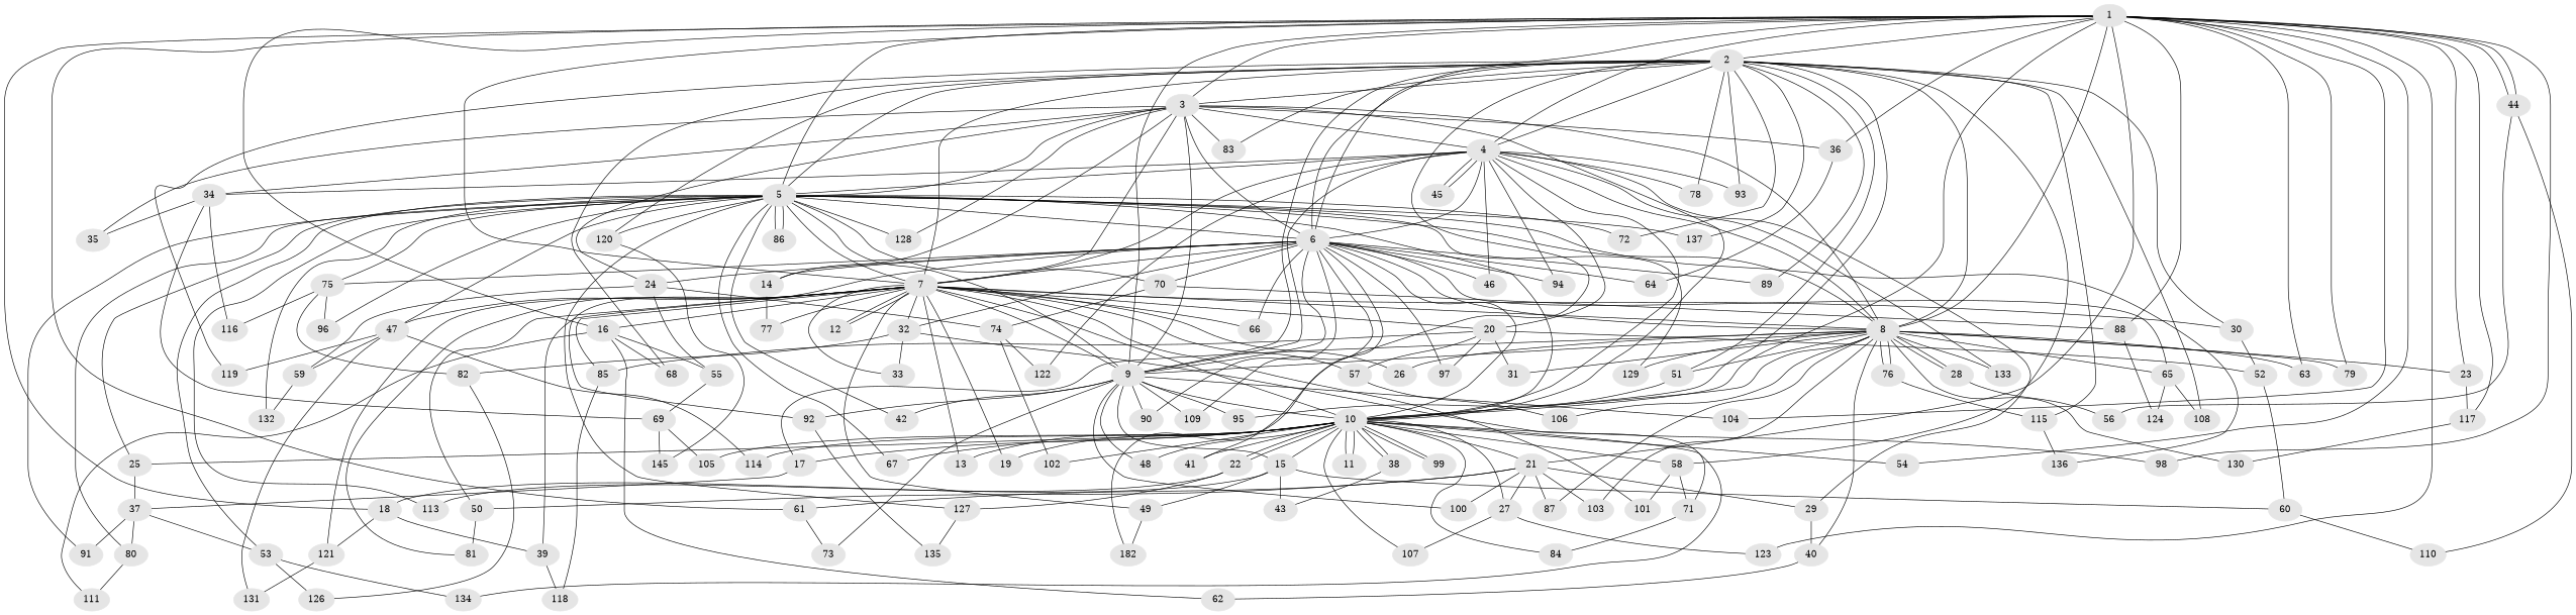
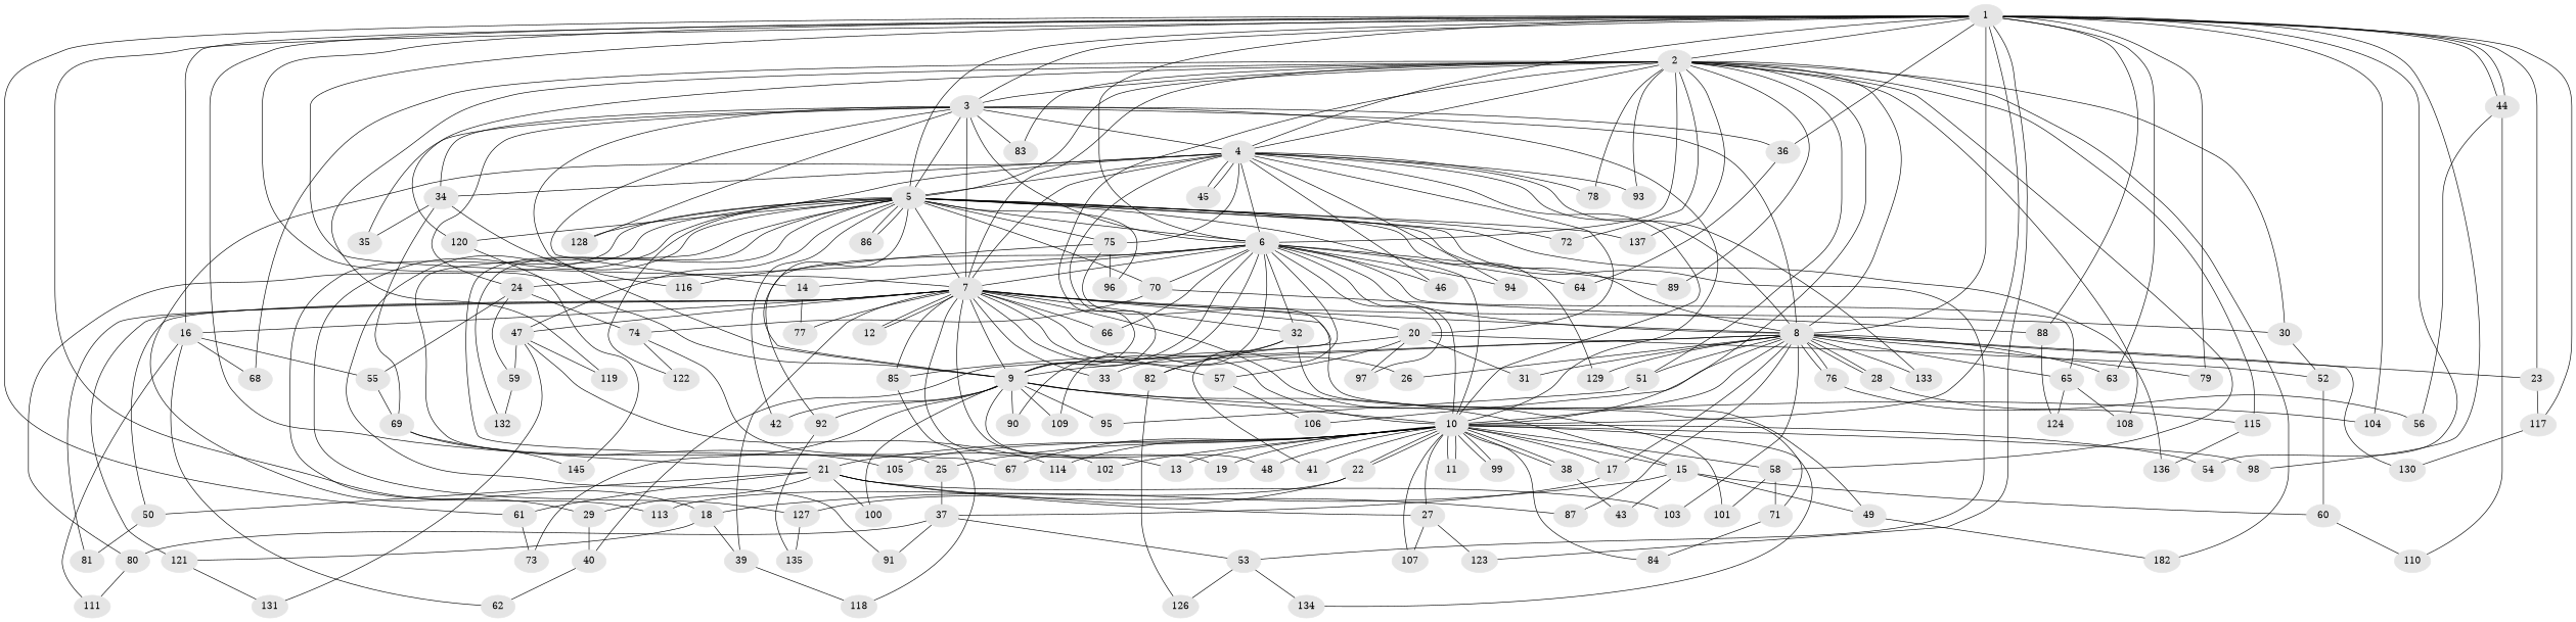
  graph {
    node [color=gray90 style=filled]
    1
    2
    3
    4
    5
    6
    7
    8
    9
    10
    16
    18
    21
    23
    36
    44
    54
    61
    63
    79
    88
    98
    104
    117
    123
    30
    51
    58
    68
    72
    78
    83
    89
    93
    108
    n36 [label=182]
    115
    119
    120
    137
    14
    24
    34
    35
    128
    20
    29
    45
    46
    75
    94
    122
    133
    25
    42
    47
    53
    67
    70
    80
    86
    91
    96
    113
    127
    129
    132
    136
    32
    41
    64
    65
    66
    90
    92
    97
    109
    12
    13
    19
    26
    33
    39
    49
    50
    57
    77
    81
    85
    101
    121
    17
    28
    31
    40
    76
    87
    103
    106
    130
    15
    48
    73
    95
    100
    11
    22
    27
    38
    84
    99
    102
    105
    107
    114
    134
    55
    62
    111
    56
    110
    124
    52
    71
    n125 [label=145]
    59
    74
    69
    116
    82
    37
    131
    126
    135
    118
    43
    60
    1 -- 2
    1 -- 3
    1 -- 4
    1 -- 5
    1 -- 6
    1 -- 7
    1 -- 8
    1 -- 9
    1 -- 10
    1 -- 16
    1 -- 18
    1 -- 21
    1 -- 23
    1 -- 36
    1 -- 44
    1 -- 44
    1 -- 54
    1 -- 61
    1 -- 63
    1 -- 79
    1 -- 88
    1 -- 98
    1 -- 104
    1 -- 117
    1 -- 123
    2 -- 3
    2 -- 4
    2 -- 5
    2 -- 6
    2 -- 7
    2 -- 8
    2 -- 9
    2 -- 10
    2 -- 30
    2 -- 51
    2 -- 58
    2 -- 68
    2 -- 72
    2 -- 78
    2 -- 83
    2 -- 89
    2 -- 93
    2 -- 108
    2 -- n36
    2 -- 115
    2 -- 119
    2 -- 120
    2 -- 137
    3 -- 4
    3 -- 5
    3 -- 6
    3 -- 7
    3 -- 8
    3 -- 9
    3 -- 10
    3 -- 36
    3 -- 83
    3 -- 14
    3 -- 24
    3 -- 34
    3 -- 35
    3 -- 128
    4 -- 5
    4 -- 6
    4 -- 7
    4 -- 8
    4 -- 9
    4 -- 10
    4 -- 78
    4 -- 93
    4 -- 34
    4 -- 20
    4 -- 29
    4 -- 45
    4 -- 45
    4 -- 46
-   6 -- 75
+   4 -- 75
    4 -- 94
    4 -- 122
    4 -- 133
    5 -- 6
    5 -- 7
    5 -- 8
    5 -- 9
    5 -- 10
    5 -- 72
    5 -- 120
    5 -- 137
    5 -- 128
    5 -- 75
    5 -- 25
    5 -- 42
    5 -- 47
    5 -- 53
    5 -- 67
    5 -- 70
    5 -- 80
    5 -- 86
    5 -- 86
    5 -- 91
    5 -- 96
    5 -- 113
    5 -- 127
    5 -- 129
    5 -- 132
    5 -- 136
    6 -- 7
    6 -- 8
    6 -- 9
    6 -- 10
    6 -- 89
    6 -- 14
    6 -- 24
    6 -- 46
    6 -- 94
    6 -- 70
    6 -- 32
    6 -- 41
    6 -- 64
    6 -- 65
    6 -- 66
    6 -- 90
    6 -- 92
    6 -- 97
    6 -- 109
    7 -- 8
    7 -- 9
    7 -- 10
    7 -- 16
    7 -- 30
    7 -- 20
    7 -- 47
    7 -- 32
    7 -- 66
    7 -- 12
    7 -- 12
    7 -- 13
    7 -- 19
    7 -- 26
    7 -- 33
    7 -- 39
    7 -- 49
    7 -- 50
    7 -- 57
    7 -- 77
    7 -- 81
    7 -- 85
    7 -- 101
    7 -- 121
    8 -- 9
    8 -- 10
    8 -- 23
    8 -- 63
    8 -- 79
    8 -- 51
    8 -- 133
    8 -- 129
    8 -- 65
    8 -- 26
    8 -- 17
    8 -- 28
    8 -- 28
    8 -- 31
    8 -- 40
    8 -- 76
    8 -- 76
    8 -- 87
    8 -- 103
    8 -- 106
    8 -- 130
    9 -- 10
    9 -- 104
    9 -- 42
    9 -- 90
    9 -- 92
    9 -- 109
    9 -- 15
    9 -- 48
    9 -- 73
    9 -- 95
    9 -- 100
    10 -- 21
    10 -- 54
    10 -- 98
    10 -- 58
    10 -- 25
    10 -- 67
    10 -- 41
    10 -- 13
    10 -- 19
    10 -- 17
    10 -- 15
    10 -- 48
    10 -- 11
    10 -- 11
    10 -- 22
    10 -- 22
    10 -- 27
    10 -- 38
    10 -- 38
    10 -- 84
    10 -- 99
    10 -- 99
    10 -- 102
    10 -- 105
    10 -- 107
    10 -- 114
    10 -- 134
    16 -- 68
    16 -- 55
    16 -- 62
    16 -- 111
    18 -- 39
    18 -- 121
    21 -- 61
    21 -- 29
    21 -- 50
    21 -- 87
    21 -- 103
    21 -- 100
    21 -- 27
    23 -- 117
    36 -- 64
    44 -- 56
    44 -- 110
    61 -- 73
    88 -- 124
    117 -- 130
    30 -- 52
    51 -- 95
    58 -- 101
    58 -- 71
    115 -- 136
    120 -- n125
    14 -- 77
    24 -- 55
    24 -- 59
    24 -- 74
    34 -- 35
    34 -- 69
    34 -- 116
    20 -- 97
    20 -- 57
    20 -- 85
    20 -- 31
    20 -- 52
    29 -- 40
    75 -- 96
    75 -- 116
    75 -- 82
    25 -- 37
    47 -- 119
    47 -- 114
    47 -- 59
    47 -- 131
    53 -- 134
    53 -- 126
    70 -- 88
    70 -- 74
    80 -- 111
    127 -- 135
    32 -- 33
    32 -- 71
    32 -- 82
    65 -- 108
    65 -- 124
    92 -- 135
    39 -- 118
    49 -- n36
    50 -- 81
    57 -- 106
    85 -- 118
    121 -- 131
    17 -- 37
    28 -- 56
    40 -- 62
    76 -- 115
    15 -- 18
    15 -- 49
    15 -- 43
    15 -- 60
    22 -- 113
    22 -- 127
    27 -- 123
    27 -- 107
    38 -- 43
    55 -- 69
    52 -- 60
    71 -- 84
    59 -- 132
    74 -- 122
    74 -- 102
    69 -- 105
    69 -- n125
    82 -- 126
    37 -- 53
    37 -- 80
    37 -- 91
    60 -- 110
  }
